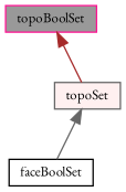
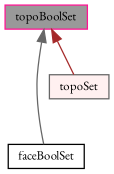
  digraph {
    fontname="EB Garamond"
    node [fontname="EB Garamond" fontsize=10 shape=box style=filled]
    edge [dir=back fontname="EB Garamond" fontsize=10 labelfontname=Helvetica labelfontsize=10 style=solid]
    n1 [color=deeppink fillcolor=grey60 fontcolor=black height=0.2 label=topoBoolSet width=0.4]
    n2 [color=black fillcolor=white height=0.2 label=faceBoolSet width=0.4]
    n3 [color=gray40 fillcolor="#FFF0F0" height=0.2 label=topoSet width=0.4]
-   n3 -> n2 [color=gray40]
+   n1 -> n2 [color=gray40]
    n1 -> n3 [color=brown]
  }
